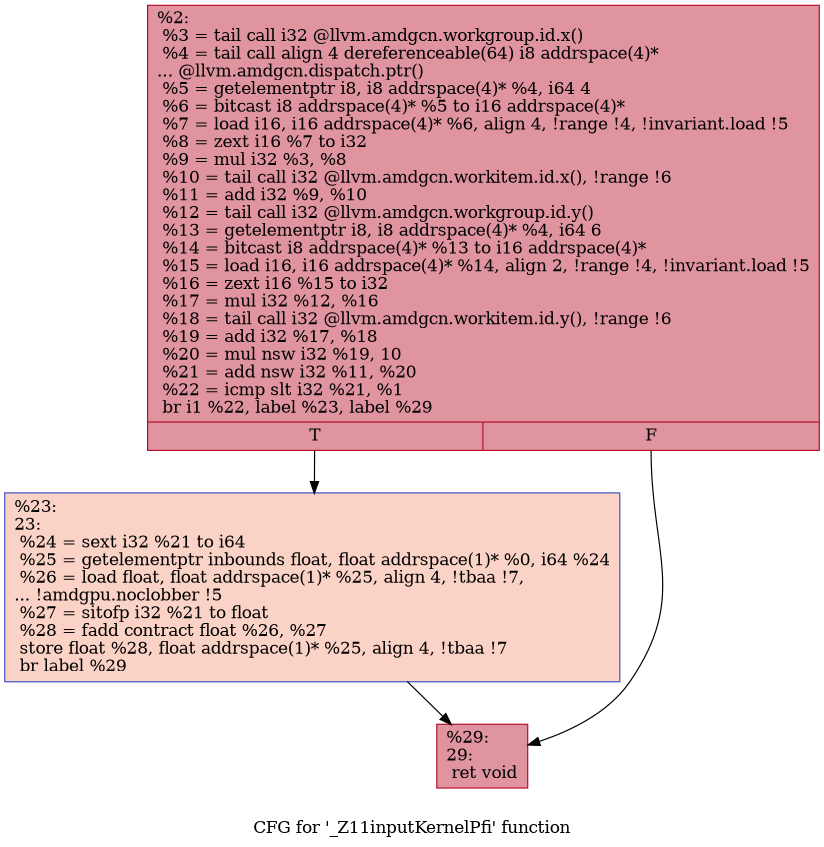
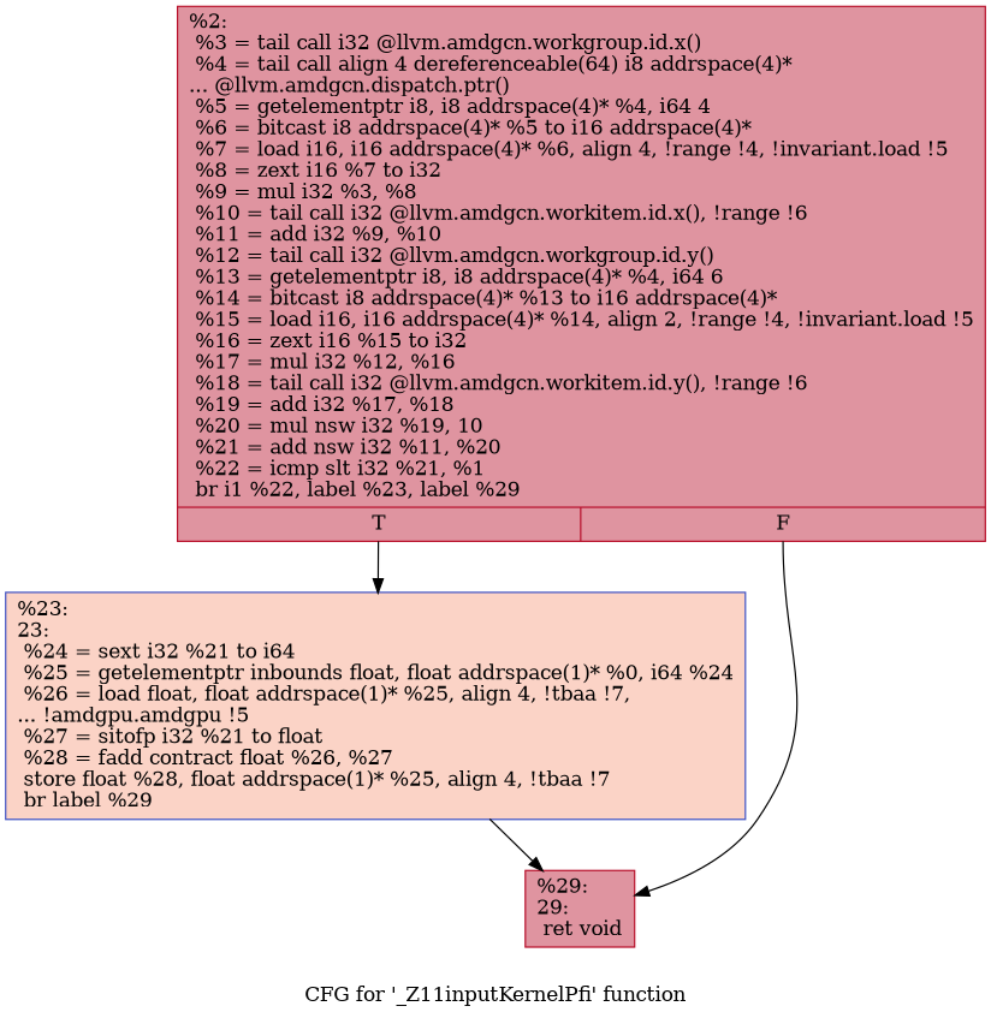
  digraph {
    label="CFG for '_Z11inputKernelPfi' function"
    node [color="#b70d28ff" fillcolor="#b70d2870" shape=record style=filled]
    n1 [label="{%2:\l  %3 = tail call i32 @llvm.amdgcn.workgroup.id.x()\l  %4 = tail call align 4 dereferenceable(64) i8 addrspace(4)*\l... @llvm.amdgcn.dispatch.ptr()\l  %5 = getelementptr i8, i8 addrspace(4)* %4, i64 4\l  %6 = bitcast i8 addrspace(4)* %5 to i16 addrspace(4)*\l  %7 = load i16, i16 addrspace(4)* %6, align 4, !range !4, !invariant.load !5\l  %8 = zext i16 %7 to i32\l  %9 = mul i32 %3, %8\l  %10 = tail call i32 @llvm.amdgcn.workitem.id.x(), !range !6\l  %11 = add i32 %9, %10\l  %12 = tail call i32 @llvm.amdgcn.workgroup.id.y()\l  %13 = getelementptr i8, i8 addrspace(4)* %4, i64 6\l  %14 = bitcast i8 addrspace(4)* %13 to i16 addrspace(4)*\l  %15 = load i16, i16 addrspace(4)* %14, align 2, !range !4, !invariant.load !5\l  %16 = zext i16 %15 to i32\l  %17 = mul i32 %12, %16\l  %18 = tail call i32 @llvm.amdgcn.workitem.id.y(), !range !6\l  %19 = add i32 %17, %18\l  %20 = mul nsw i32 %19, 10\l  %21 = add nsw i32 %11, %20\l  %22 = icmp slt i32 %21, %1\l  br i1 %22, label %23, label %29\l|{<s0>T|<s1>F}}"]
-   n2 [color="#3d50c3ff" fillcolor="#f59c7d70" label="{%23:\l23:                                               \l  %24 = sext i32 %21 to i64\l  %25 = getelementptr inbounds float, float addrspace(1)* %0, i64 %24\l  %26 = load float, float addrspace(1)* %25, align 4, !tbaa !7,\l... !amdgpu.noclobber !5\l  %27 = sitofp i32 %21 to float\l  %28 = fadd contract float %26, %27\l  store float %28, float addrspace(1)* %25, align 4, !tbaa !7\l  br label %29\l}"]
+   n2 [color="#3d50c3ff" fillcolor="#f59c7d70" label="{%23:\l23:                                               \l  %24 = sext i32 %21 to i64\l  %25 = getelementptr inbounds float, float addrspace(1)* %0, i64 %24\l  %26 = load float, float addrspace(1)* %25, align 4, !tbaa !7,\l... !amdgpu.amdgpu !5\l  %27 = sitofp i32 %21 to float\l  %28 = fadd contract float %26, %27\l  store float %28, float addrspace(1)* %25, align 4, !tbaa !7\l  br label %29\l}"]
    n3 [label="{%29:\l29:                                               \l  ret void\l}"]
    n1 -> n2 [tailport=s0]
    n1 -> n3 [tailport=s1]
    n2 -> n3
  }
